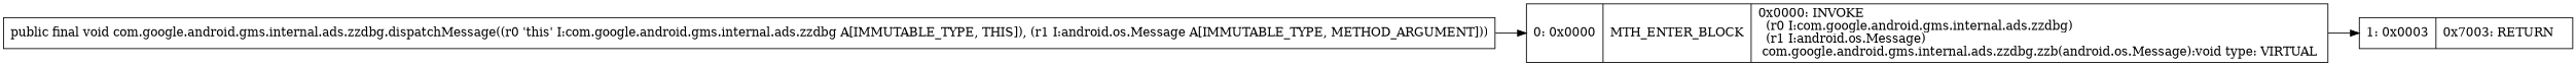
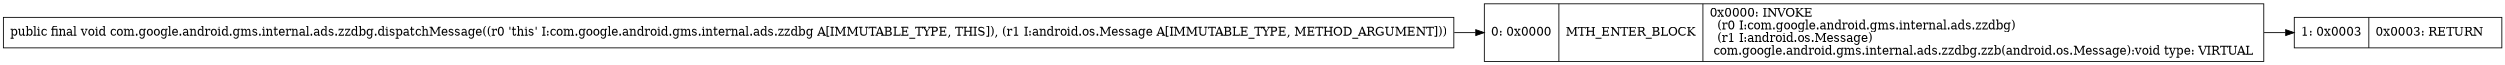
  digraph {
    rankdir=LR
    node [shape=record]
    n1 [label="{0\:\ 0x0000|MTH_ENTER_BLOCK\l|0x0000: INVOKE  \l  (r0 I:com.google.android.gms.internal.ads.zzdbg)\l  (r1 I:android.os.Message)\l com.google.android.gms.internal.ads.zzdbg.zzb(android.os.Message):void type: VIRTUAL \l}"]
-   n2 [label="{1\:\ 0x0003|0x7003: RETURN   \l}"]
+   n2 [label="{1\:\ 0x0003|0x0003: RETURN   \l}"]
    n3 [label="{public final void com.google.android.gms.internal.ads.zzdbg.dispatchMessage((r0 'this' I:com.google.android.gms.internal.ads.zzdbg A[IMMUTABLE_TYPE, THIS]), (r1 I:android.os.Message A[IMMUTABLE_TYPE, METHOD_ARGUMENT])) }"]
    n1 -> n2
    n3 -> n1
  }
